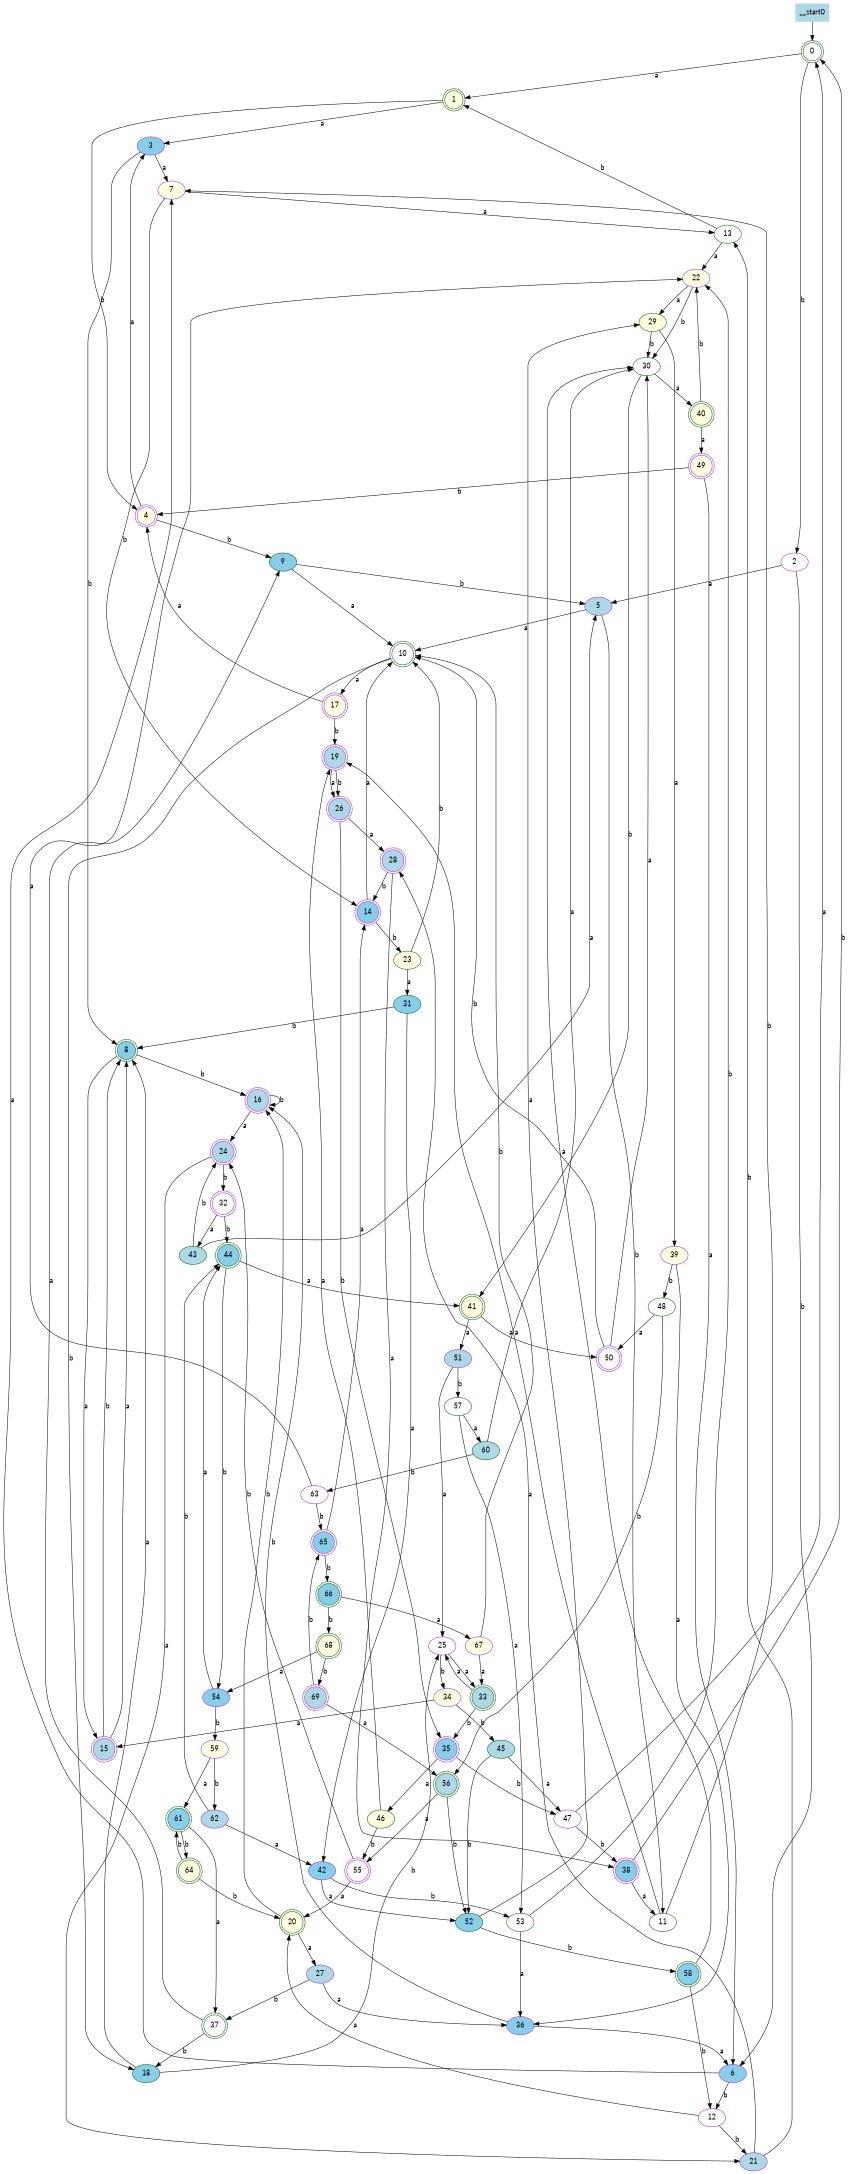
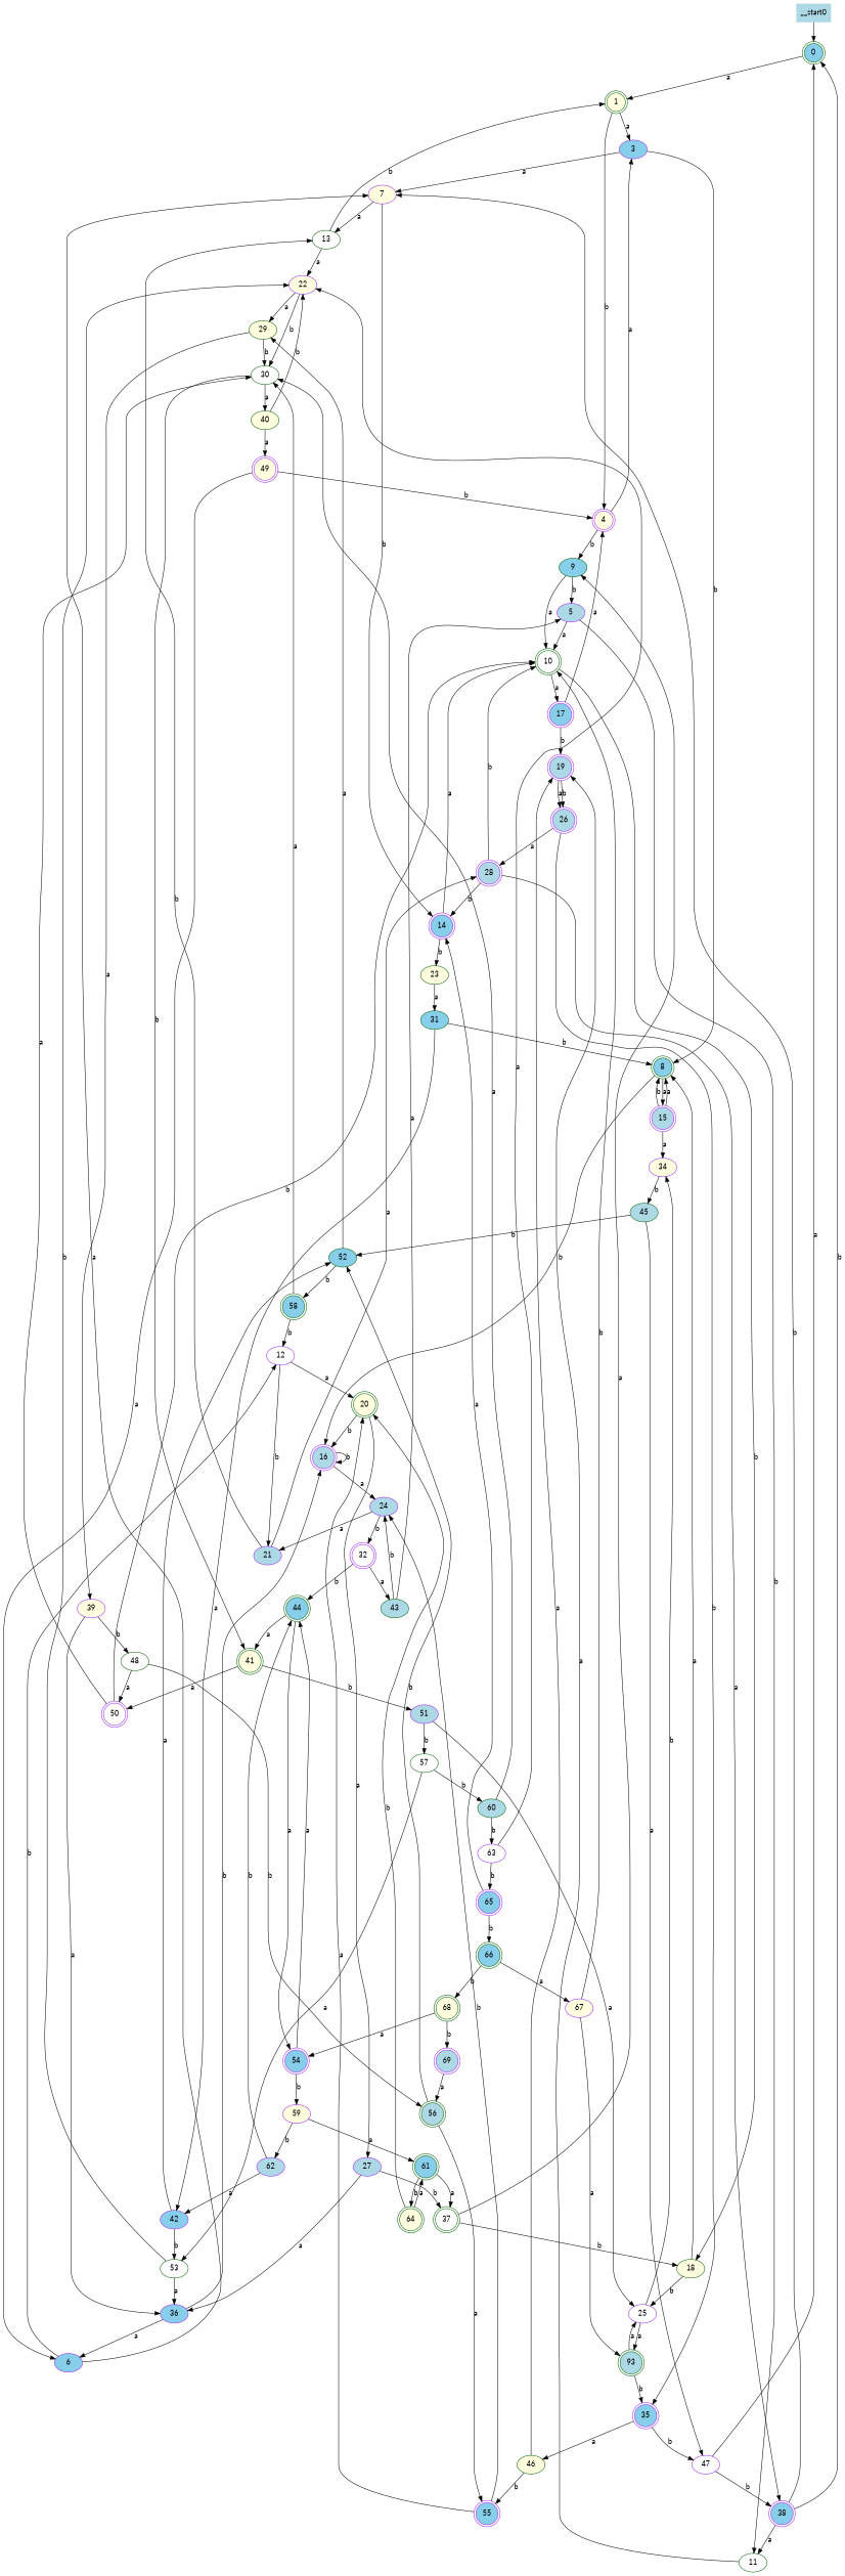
  digraph {
    fontname=Lato
    node [color=purple fillcolor=skyblue fontname=Lato style=filled]
    edge [fontname=Lato]
    __start0 [color=darkgreen fillcolor=lightblue shape=none]
-   0 [color=darkgreen fillcolor=white shape=doublecircle]
+   0 [color=darkgreen shape=doublecircle]
    1 [color=darkgreen fillcolor=lightyellow shape=doublecircle]
-   2 [fillcolor=white]
    3
    4 [fillcolor=lightyellow shape=doublecircle]
    5 [fillcolor=lightblue]
    6
    7 [fillcolor=lightyellow]
    8 [color=darkgreen shape=doublecircle]
    9 [color=darkgreen]
    10 [color=darkgreen fillcolor=white shape=doublecircle]
    11 [color=darkgreen fillcolor=white]
    12 [fillcolor=white]
    13 [color=darkgreen fillcolor=white]
    14 [shape=doublecircle]
    15 [fillcolor=lightblue shape=doublecircle]
    16 [fillcolor=lightblue shape=doublecircle]
-   17 [fillcolor=lightyellow shape=doublecircle]
-   18 [color=darkgreen]
+   17 [shape=doublecircle]
+   18 [color=darkgreen fillcolor=lightyellow]
    19 [fillcolor=lightblue shape=doublecircle]
    20 [color=darkgreen fillcolor=lightyellow shape=doublecircle]
    21 [fillcolor=lightblue]
    22 [fillcolor=lightyellow]
    23 [color=darkgreen fillcolor=lightyellow]
-   24 [fillcolor=lightblue shape=doublecircle]
+   24 [fillcolor=lightblue]
    25 [fillcolor=white]
    26 [fillcolor=lightblue shape=doublecircle]
    27 [fillcolor=lightblue]
    28 [fillcolor=lightblue shape=doublecircle]
    29 [color=darkgreen fillcolor=lightyellow]
    30 [color=darkgreen fillcolor=white]
    31 [color=darkgreen]
    32 [fillcolor=white shape=doublecircle]
-   33 [color=darkgreen fillcolor=lightblue shape=doublecircle]
+   33 [color=darkgreen fillcolor=lightblue shape=doublecircle label=93]
    34 [fillcolor=lightyellow]
    35 [shape=doublecircle]
    36
    37 [color=darkgreen fillcolor=white shape=doublecircle]
    38 [shape=doublecircle]
    39 [fillcolor=lightyellow]
-   40 [color=darkgreen fillcolor=lightyellow shape=doublecircle]
+   40 [color=darkgreen fillcolor=lightyellow shape=ellipse]
    41 [color=darkgreen fillcolor=lightyellow shape=doublecircle]
    42
    43 [color=darkgreen fillcolor=lightblue]
    44 [color=darkgreen shape=doublecircle]
    45 [color=darkgreen fillcolor=lightblue]
    46 [color=darkgreen fillcolor=lightyellow shape=ellipse]
    47 [fillcolor=white]
    48 [color=darkgreen fillcolor=white]
    49 [fillcolor=lightyellow shape=doublecircle]
    50 [fillcolor=white shape=doublecircle]
    51 [fillcolor=lightblue]
    52 [color=darkgreen]
    53 [color=darkgreen fillcolor=white]
-   54 [shape=ellipse]
-   55 [fillcolor=white shape=doublecircle]
+   54 [shape=doublecircle]
+   55 [shape=doublecircle]
    56 [color=darkgreen fillcolor=lightblue shape=doublecircle]
    57 [color=darkgreen fillcolor=white]
    58 [color=darkgreen shape=doublecircle]
    59 [fillcolor=lightyellow]
    60 [color=darkgreen fillcolor=lightblue]
    61 [color=darkgreen shape=doublecircle]
    62 [fillcolor=lightblue]
    63 [fillcolor=white]
    64 [color=darkgreen fillcolor=lightyellow shape=doublecircle]
    65 [shape=doublecircle]
    66 [color=darkgreen shape=doublecircle]
    67 [fillcolor=lightyellow]
    68 [color=darkgreen fillcolor=lightyellow shape=doublecircle]
    69 [fillcolor=lightblue shape=doublecircle]
    __start0 -> 0
    0 -> 1 [label=a]
-   0 -> 2 [label=b]
    1 -> 3 [label=a]
    1 -> 4 [label=b]
-   2 -> 5 [label=a]
-   2 -> 6 [label=b]
    3 -> 7 [label=a]
    3 -> 8 [label=b]
    4 -> 3 [label=a]
    4 -> 9 [label=b]
    5 -> 10 [label=a]
    5 -> 11 [label=b]
    6 -> 7 [label=a]
    6 -> 12 [label=b]
    7 -> 13 [label=a]
    7 -> 14 [label=b]
    8 -> 15 [label=a]
    8 -> 16 [label=b]
    9 -> 5 [label=b]
    9 -> 10 [label=a]
    10 -> 17 [label=a]
    10 -> 18 [label=b]
-   11 -> 7 [label=b]
+   38 -> 7 [label=b]
    11 -> 19 [label=a]
    12 -> 20 [label=a]
    12 -> 21 [label=b]
    13 -> 1 [label=b]
    13 -> 22 [label=a]
    14 -> 10 [label=a]
    14 -> 23 [label=b]
    15 -> 8 [label=a]
    15 -> 8 [label=b]
    16 -> 16 [label=b]
    16 -> 24 [label=a]
    17 -> 4 [label=a]
    17 -> 19 [label=b]
    18 -> 8 [label=a]
    18 -> 25 [label=b]
    19 -> 26 [label=a]
    19 -> 26 [label=b]
    20 -> 16 [label=b]
    20 -> 27 [label=a]
    21 -> 13 [label=b]
    21 -> 28 [label=a]
    22 -> 29 [label=a]
    22 -> 30 [label=b]
-   23 -> 10 [label=b]
+   28 -> 10 [label=b]
    23 -> 31 [label=a]
    24 -> 21 [label=a]
    24 -> 32 [label=b]
    25 -> 33 [label=a]
    25 -> 34 [label=b]
    26 -> 28 [label=a]
    26 -> 35 [label=b]
    27 -> 36 [label=a]
    27 -> 37 [label=b]
    28 -> 14 [label=b]
    28 -> 38 [label=a]
    29 -> 30 [label=b]
    29 -> 39 [label=a]
    30 -> 40 [label=a]
    30 -> 41 [label=b]
    31 -> 8 [label=b]
    31 -> 42 [label=a]
    32 -> 43 [label=a]
    32 -> 44 [label=b]
    33 -> 25 [label=a]
    33 -> 35 [label=b]
-   34 -> 15 [label=a]
+   15 -> 34 [label=a]
    34 -> 45 [label=b]
    35 -> 46 [label=a]
    35 -> 47 [label=b]
    36 -> 6 [label=a]
    36 -> 16 [label=b]
    37 -> 9 [label=a]
    37 -> 18 [label=b]
    38 -> 0 [label=b]
    38 -> 11 [label=a]
    39 -> 36 [label=a]
    39 -> 48 [label=b]
    40 -> 22 [label=b]
    40 -> 49 [label=a]
    41 -> 50 [label=a]
-   41 -> 51 [label=a]
+   41 -> 51 [label=b]
    42 -> 52 [label=a]
    42 -> 53 [label=b]
    43 -> 5 [label=a]
    43 -> 24 [label=b]
    44 -> 41 [label=a]
-   44 -> 54 [label=b]
+   44 -> 54 [label=a]
    45 -> 47 [label=a]
    45 -> 52 [label=b]
    46 -> 19 [label=a]
    46 -> 55 [label=b]
    47 -> 0 [label=a]
    47 -> 38 [label=b]
    48 -> 50 [label=a]
    48 -> 56 [label=b]
    49 -> 4 [label=b]
    49 -> 6 [label=a]
    50 -> 10 [label=b]
    50 -> 30 [label=a]
    51 -> 25 [label=a]
    51 -> 57 [label=b]
    52 -> 29 [label=a]
    52 -> 58 [label=b]
    53 -> 22 [label=b]
    53 -> 36 [label=a]
    54 -> 44 [label=a]
    54 -> 59 [label=b]
    55 -> 20 [label=a]
    55 -> 24 [label=b]
    56 -> 52 [label=b]
    56 -> 55 [label=a]
    57 -> 53 [label=a]
-   57 -> 60 [label=a]
+   57 -> 60 [label=b]
    58 -> 12 [label=b]
    58 -> 30 [label=a]
    59 -> 61 [label=a]
    59 -> 62 [label=b]
    60 -> 30 [label=a]
    60 -> 63 [label=b]
    61 -> 37 [label=a]
    61 -> 64 [label=b]
    62 -> 42 [label=a]
    62 -> 44 [label=b]
    63 -> 22 [label=a]
    63 -> 65 [label=b]
    64 -> 20 [label=b]
-   64 -> 61 [label=b]
+   64 -> 61 [label=a]
    65 -> 14 [label=a]
    65 -> 66 [label=b]
    66 -> 67 [label=a]
    66 -> 68 [label=b]
    67 -> 10 [label=b]
    67 -> 33 [label=a]
    68 -> 54 [label=a]
    68 -> 69 [label=b]
    69 -> 56 [label=a]
-   69 -> 65 [label=b]
  }
